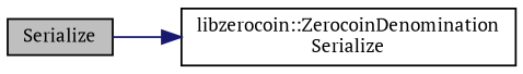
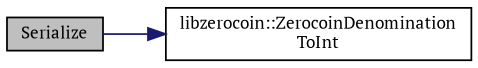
  digraph {
    rankdir=LR
    fontname="PT Serif"
    node [color=black fontname="PT Serif" fontsize=10 shape=record style=filled]
    n1 [fillcolor=grey75 fontcolor=black height=0.2 label=Serialize width=0.4]
-   n2 [fillcolor=white height=0.2 label="libzerocoin::ZerocoinDenomination\lSerialize" width=0.4]
+   n2 [fillcolor=white height=0.2 label="libzerocoin::ZerocoinDenomination\lToInt" width=0.4]
    n1 -> n2 [color=midnightblue fontname="PT Serif" fontsize=10 labelfontname=Helvetica labelfontsize=10 style=solid]
  }
